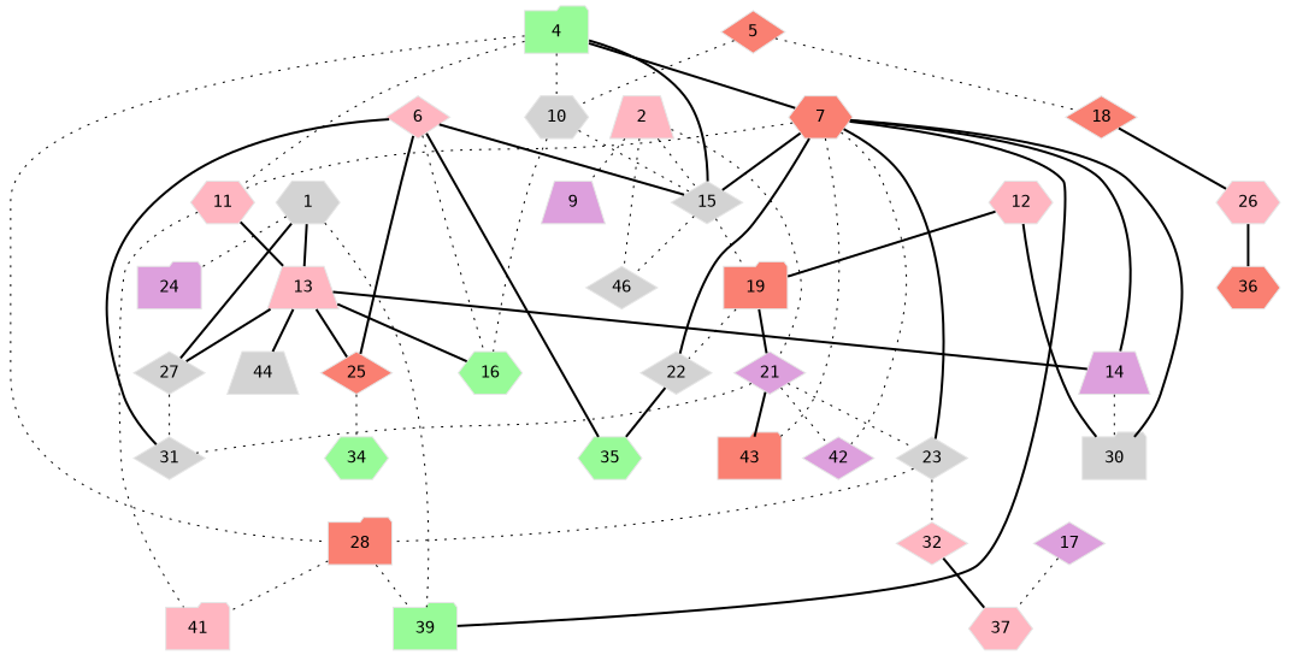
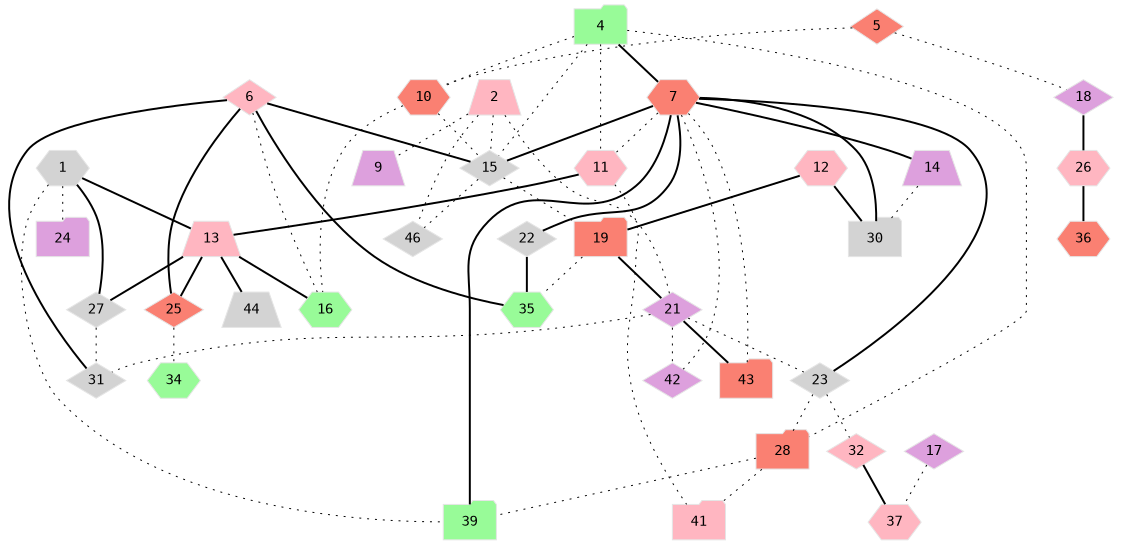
  graph {
    fontname="DejaVu Sans Mono"
    node [color=gray90 fillcolor=lightgrey fontname="DejaVu Sans Mono" shape=diamond style=filled]
    edge [fontname="DejaVu Sans Mono" style=dotted weight=1.0]
    1 [shape=hexagon]
    13 [fillcolor=lightpink shape=trapezium]
    24 [fillcolor=plum shape=folder]
    27
    39 [fillcolor=palegreen shape=folder]
    16 [fillcolor=palegreen shape=hexagon]
    25 [fillcolor=salmon]
    14 [fillcolor=plum shape=trapezium]
    44 [shape=trapezium]
    31
    2 [fillcolor=lightpink shape=trapezium]
    9 [fillcolor=plum shape=trapezium]
    15
    21 [fillcolor=plum]
    46
    19 [fillcolor=salmon shape=folder]
    23
    42 [fillcolor=plum]
    43 [fillcolor=salmon shape=folder]
    4 [fillcolor=palegreen shape=folder]
    7 [fillcolor=salmon shape=hexagon]
-   10 [shape=hexagon]
+   10 [fillcolor=salmon shape=hexagon]
    11 [fillcolor=lightpink shape=hexagon]
    28 [fillcolor=salmon shape=folder]
    22
    30 [shape=folder]
    41 [fillcolor=lightpink shape=folder]
    5 [fillcolor=salmon]
-   18 [fillcolor=salmon]
+   18 [fillcolor=plum]
    26 [fillcolor=lightpink shape=hexagon]
    6 [fillcolor=lightpink]
    35 [fillcolor=palegreen shape=hexagon]
    34 [fillcolor=palegreen shape=hexagon]
    32 [fillcolor=lightpink]
    12 [fillcolor=lightpink shape=hexagon]
    17 [fillcolor=plum]
    37 [fillcolor=lightpink shape=hexagon]
    36 [fillcolor=salmon shape=hexagon]
    1 -- 13 [style=bold]
    1 -- 24 [weight=2.0]
    1 -- 27 [style=bold]
    1 -- 39
    13 -- 27 [style=bold]
    13 -- 16 [style=bold]
    13 -- 25 [style=bold]
-   13 -- 14 [style=bold]
    13 -- 44 [style=bold]
    27 -- 31
    25 -- 34
    14 -- 30
    2 -- 9
    2 -- 15
    2 -- 21
    2 -- 46
    15 -- 46
    15 -- 19
    21 -- 31
    21 -- 23
    21 -- 42
    21 -- 43 [style=bold weight=2.0]
    19 -- 21 [style=bold]
-   19 -- 22
+   19 -- 35
    23 -- 28 [weight=2.0]
    23 -- 32
-   4 -- 15 [style=bold]
+   4 -- 15
    4 -- 7 [style=bold]
    4 -- 10
    4 -- 11
    4 -- 28
    7 -- 39 [style=bold]
    7 -- 14 [style=bold]
    7 -- 15 [style=bold]
    7 -- 23 [style=bold]
    7 -- 42
    7 -- 43
    7 -- 11 [weight=3.0]
    7 -- 22 [style=bold]
    7 -- 30 [style=bold]
    10 -- 16
    10 -- 15
    11 -- 13 [style=bold]
    11 -- 41
    28 -- 39
    28 -- 41
    22 -- 35 [style=bold]
    5 -- 10
    5 -- 18
    18 -- 26 [style=bold]
    26 -- 36 [style=bold]
    6 -- 16
    6 -- 25 [style=bold]
    6 -- 31 [style=bold]
    6 -- 15 [style=bold]
    6 -- 35 [style=bold]
    32 -- 37 [style=bold]
    12 -- 19 [style=bold]
    12 -- 30 [style=bold]
    17 -- 37
  }
